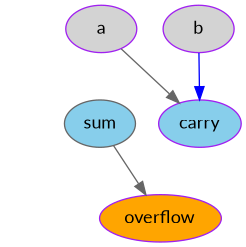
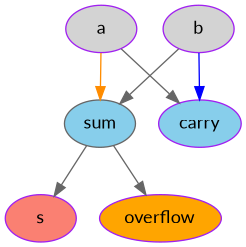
  strict digraph {
    fontname=Lato
    node [color=purple fillcolor=skyblue fontname=Lato style=filled]
    edge [color=gray40 fontname=Lato weight=1.0]
    sum [color=gray40]
    a [fillcolor=lightgrey]
    carry
+   s [fillcolor=salmon]
    overflow [fillcolor=orange]
    b [fillcolor=lightgrey]
+   sum -> s
    sum -> overflow
+   a -> sum [color=darkorange]
    a -> carry
+   b -> sum
    b -> carry [color=blue]
  }
